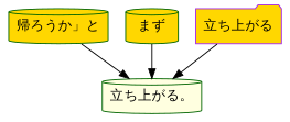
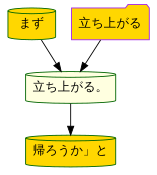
  digraph {
    node [color=darkgreen fillcolor=gold shape=cylinder style=filled]
    n1 [label="帰ろうか」と"]
    n2 [fillcolor=lightyellow label="立ち上がる。"]
    n3 [label="まず"]
    n4 [color=purple label="立ち上がる" shape=folder]
-   n1 -> n2
+   n2 -> n1
    n3 -> n2
    n4 -> n2
  }
